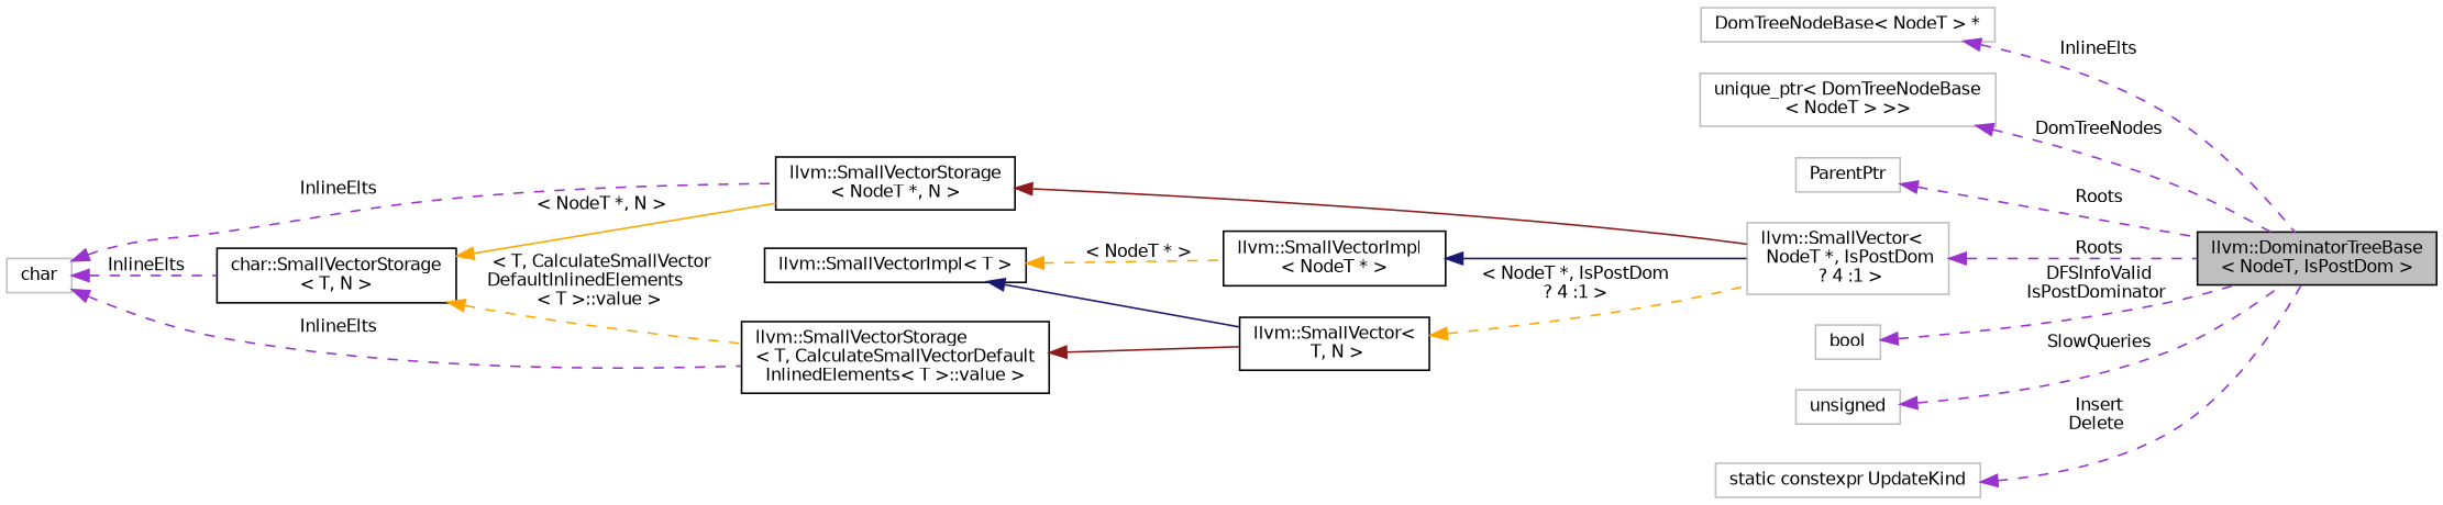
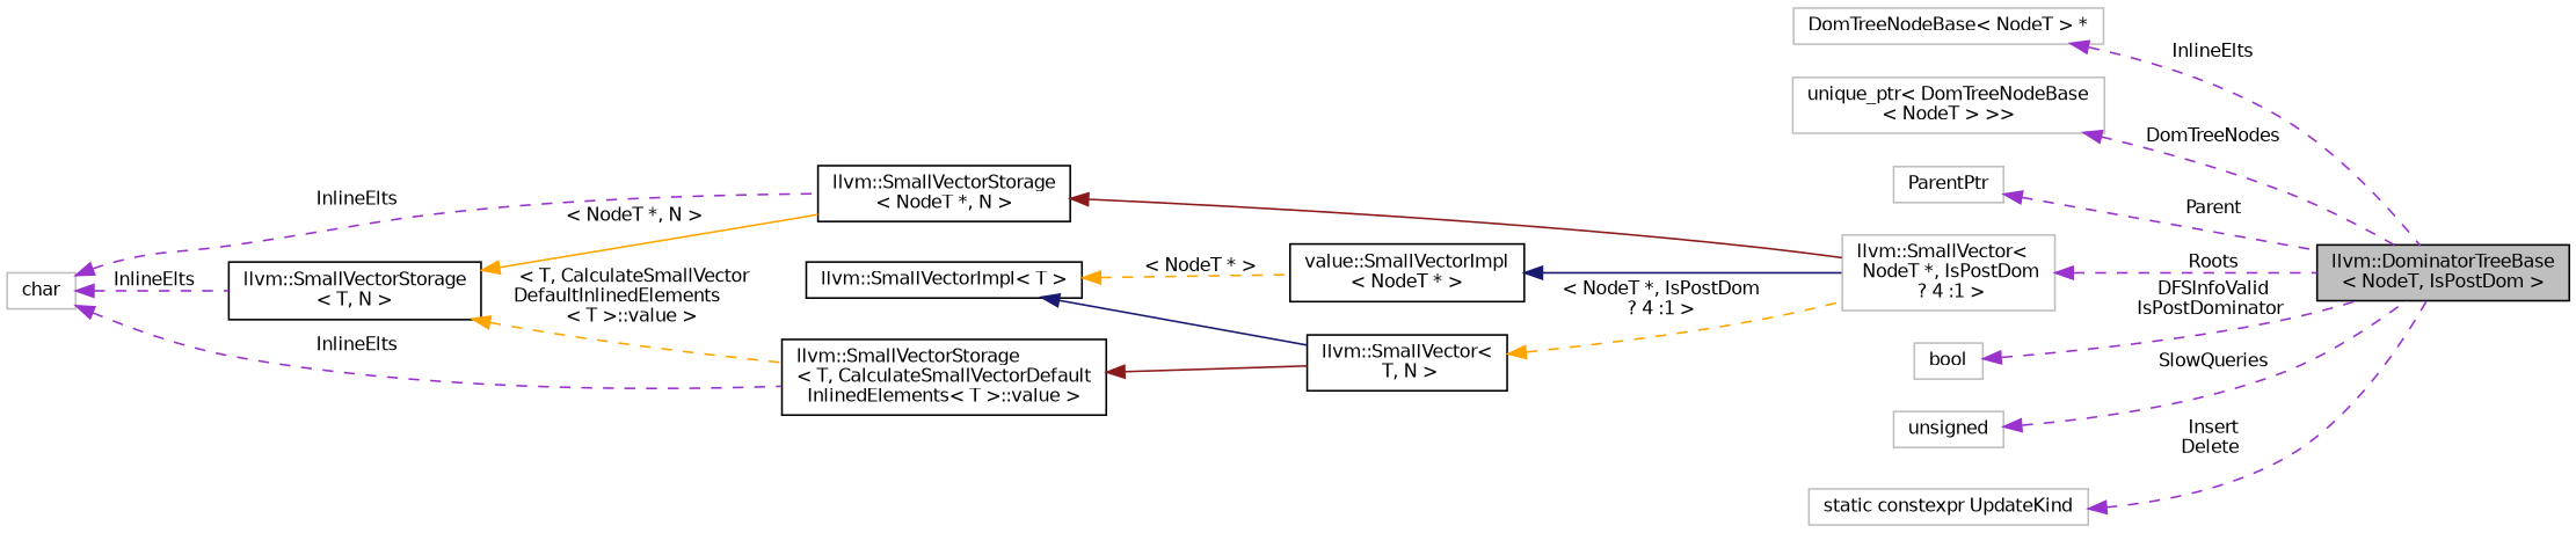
  digraph {
    rankdir=LR
    node [color=grey75 fontname=Helvetica fontsize=10 shape=record]
    edge [color=darkorchid3 dir=back fontname=Helvetica fontsize=10 labelfontname=Helvetica labelfontsize=10 style=dashed]
    n1 [color=black fillcolor=grey75 fontcolor=black height=0.2 label="llvm::DominatorTreeBase\l\< NodeT, IsPostDom \>" style=filled width=0.4]
    n2 [height=0.2 label="DomTreeNodeBase\< NodeT \> *" width=0.4]
    n3 [height=0.2 label="unique_ptr\< DomTreeNodeBase\l\< NodeT \> \>\>" width=0.4]
    n4 [height=0.2 label=ParentPtr width=0.4]
    n5 [height=0.2 label="llvm::SmallVector\<\l NodeT *, IsPostDom\l ? 4 :1 \>" width=0.4]
-   n6 [color=black height=0.2 label="llvm::SmallVectorImpl\l\< NodeT * \>" width=0.4]
+   n6 [color=black height=0.2 label="value::SmallVectorImpl\l\< NodeT * \>" width=0.4]
    n7 [color=black height=0.2 label="llvm::SmallVectorImpl\< T \>" width=0.4]
    n8 [color=black height=0.2 label="llvm::SmallVector\<\l T, N \>" width=0.4]
    n9 [color=black height=0.2 label="llvm::SmallVectorStorage\l\< NodeT *, N \>" width=0.4]
    n10 [height=0.2 label=char width=0.4]
-   n11 [color=black height=0.2 label="char::SmallVectorStorage\l\< T, N \>" width=0.4]
+   n11 [color=black height=0.2 label="llvm::SmallVectorStorage\l\< T, N \>" width=0.4]
    n12 [color=black height=0.2 label="llvm::SmallVectorStorage\l\< T, CalculateSmallVectorDefault\lInlinedElements\< T \>::value \>" width=0.4]
    n13 [height=0.2 label=bool width=0.4]
    n14 [height=0.2 label=unsigned width=0.4]
    n15 [height=0.2 label="static constexpr UpdateKind" width=0.4]
    n2 -> n1 [label=" InlineElts"]
    n3 -> n1 [label=" DomTreeNodes"]
-   n4 -> n1 [label=" Roots"]
+   n4 -> n1 [label=" Parent"]
    n5 -> n1 [label=" Roots"]
    n6 -> n5 [color=midnightblue style=solid]
    n7 -> n6 [color=orange label=" \< NodeT * \>"]
    n7 -> n8 [color=midnightblue style=solid]
    n8 -> n5 [color=orange label=" \< NodeT *, IsPostDom\l ? 4 :1 \>"]
    n9 -> n5 [color=firebrick4 style=solid]
    n10 -> n9 [label=" InlineElts"]
    n10 -> n11 [label=" InlineElts"]
    n10 -> n12 [label=" InlineElts"]
    n11 -> n9 [color=orange label=" \< NodeT *, N \>" style=solid]
    n11 -> n12 [color=orange label=" \< T, CalculateSmallVector\lDefaultInlinedElements\l\< T \>::value \>"]
    n12 -> n8 [color=firebrick4 style=solid]
    n13 -> n1 [label=" DFSInfoValid\nIsPostDominator"]
    n14 -> n1 [label=" SlowQueries"]
    n15 -> n1 [label=" Insert\nDelete"]
  }
